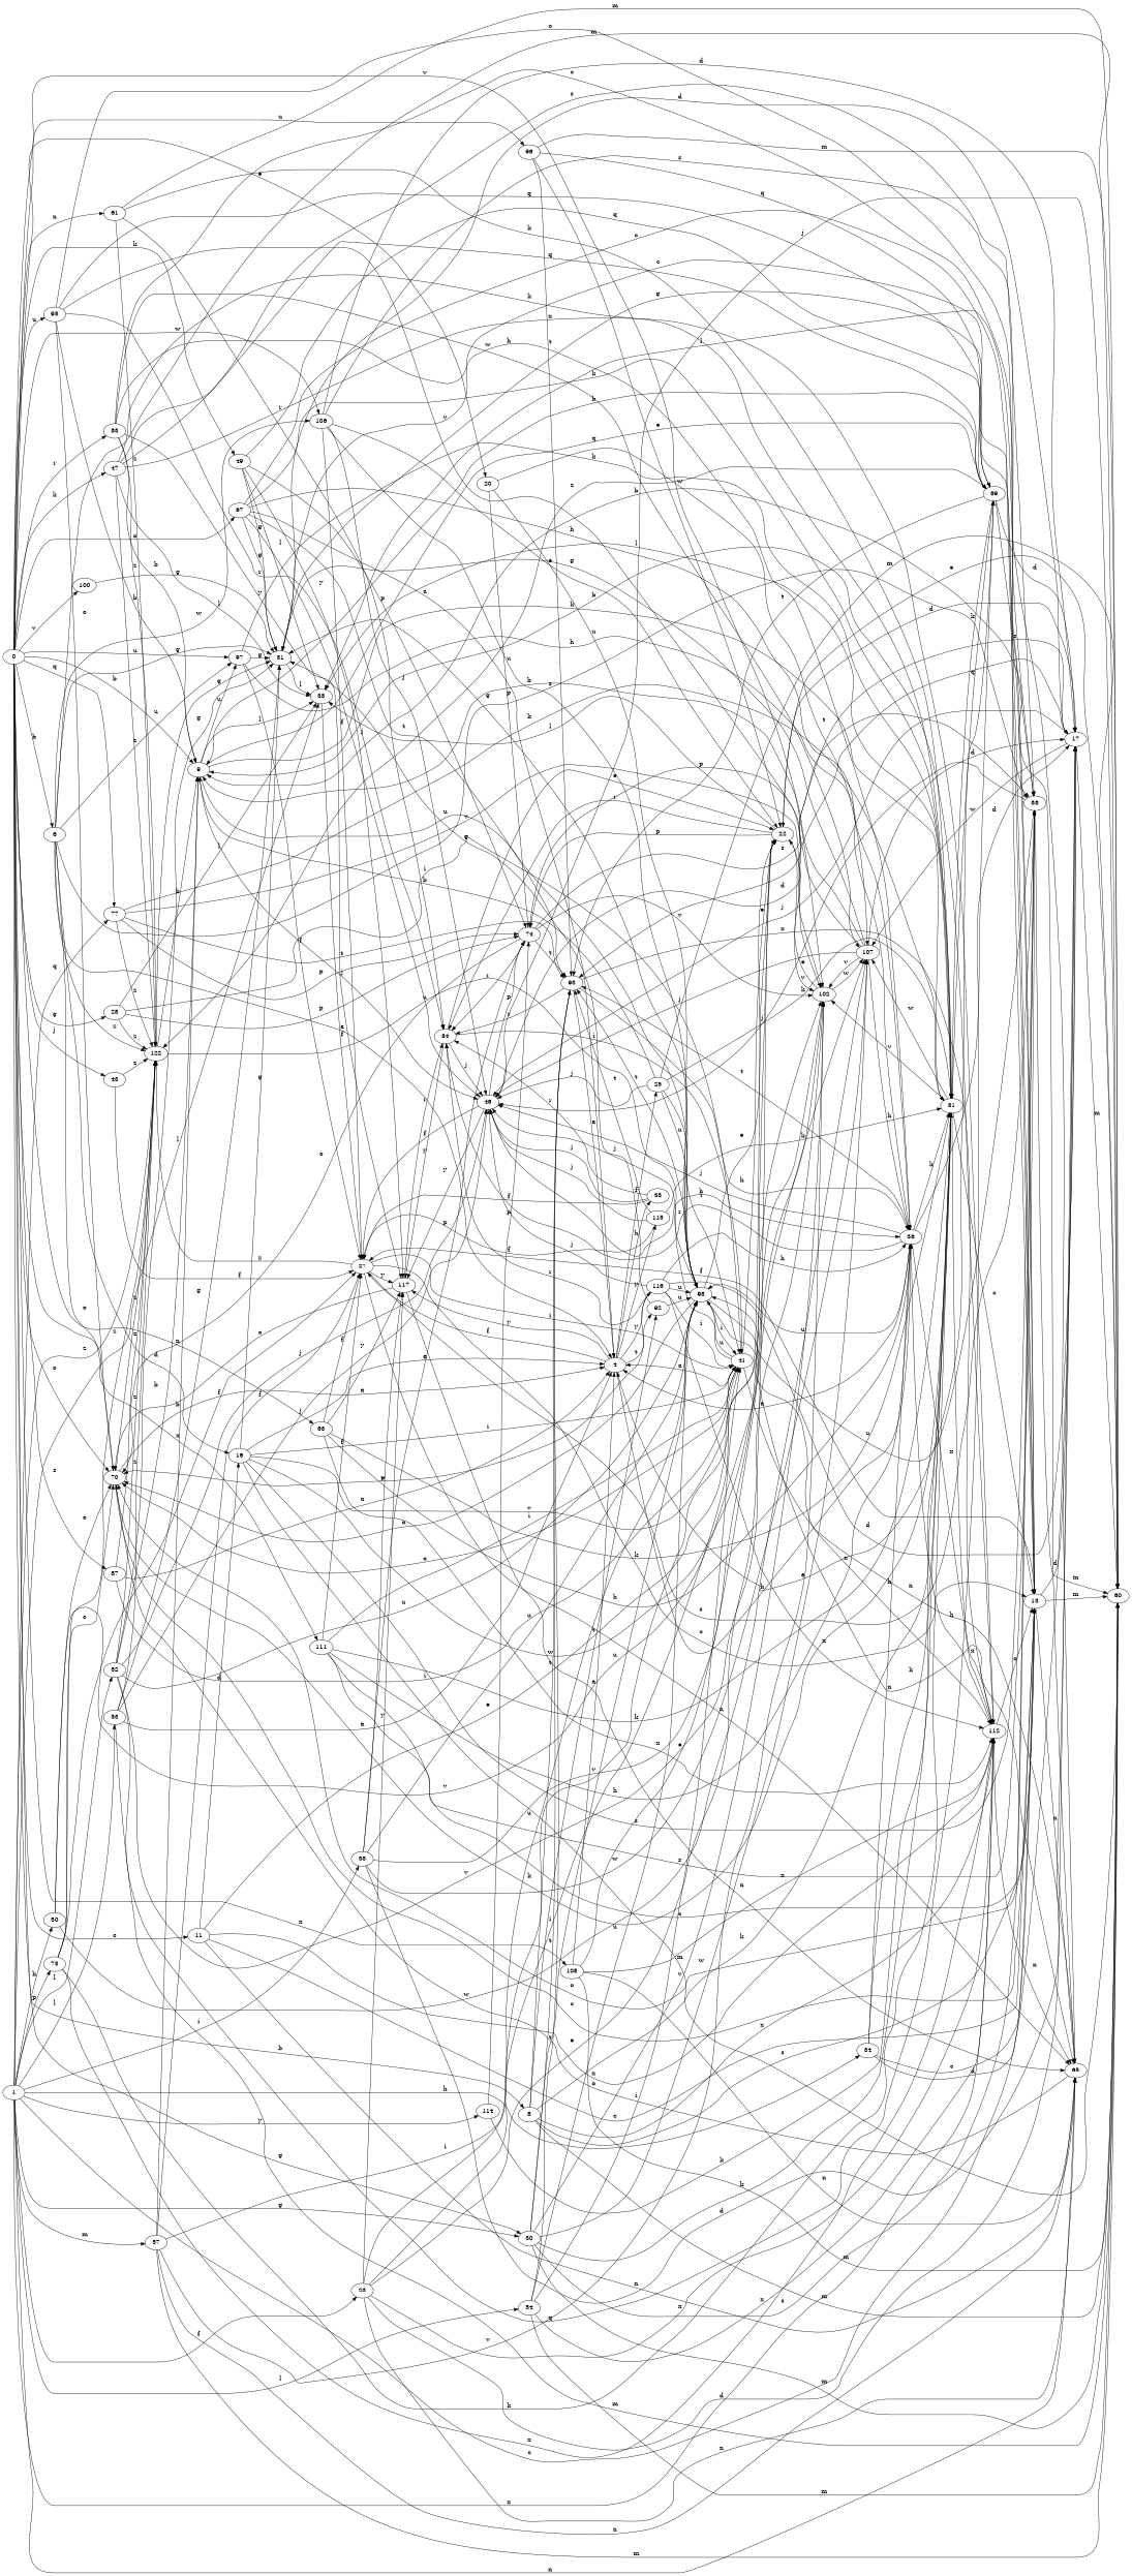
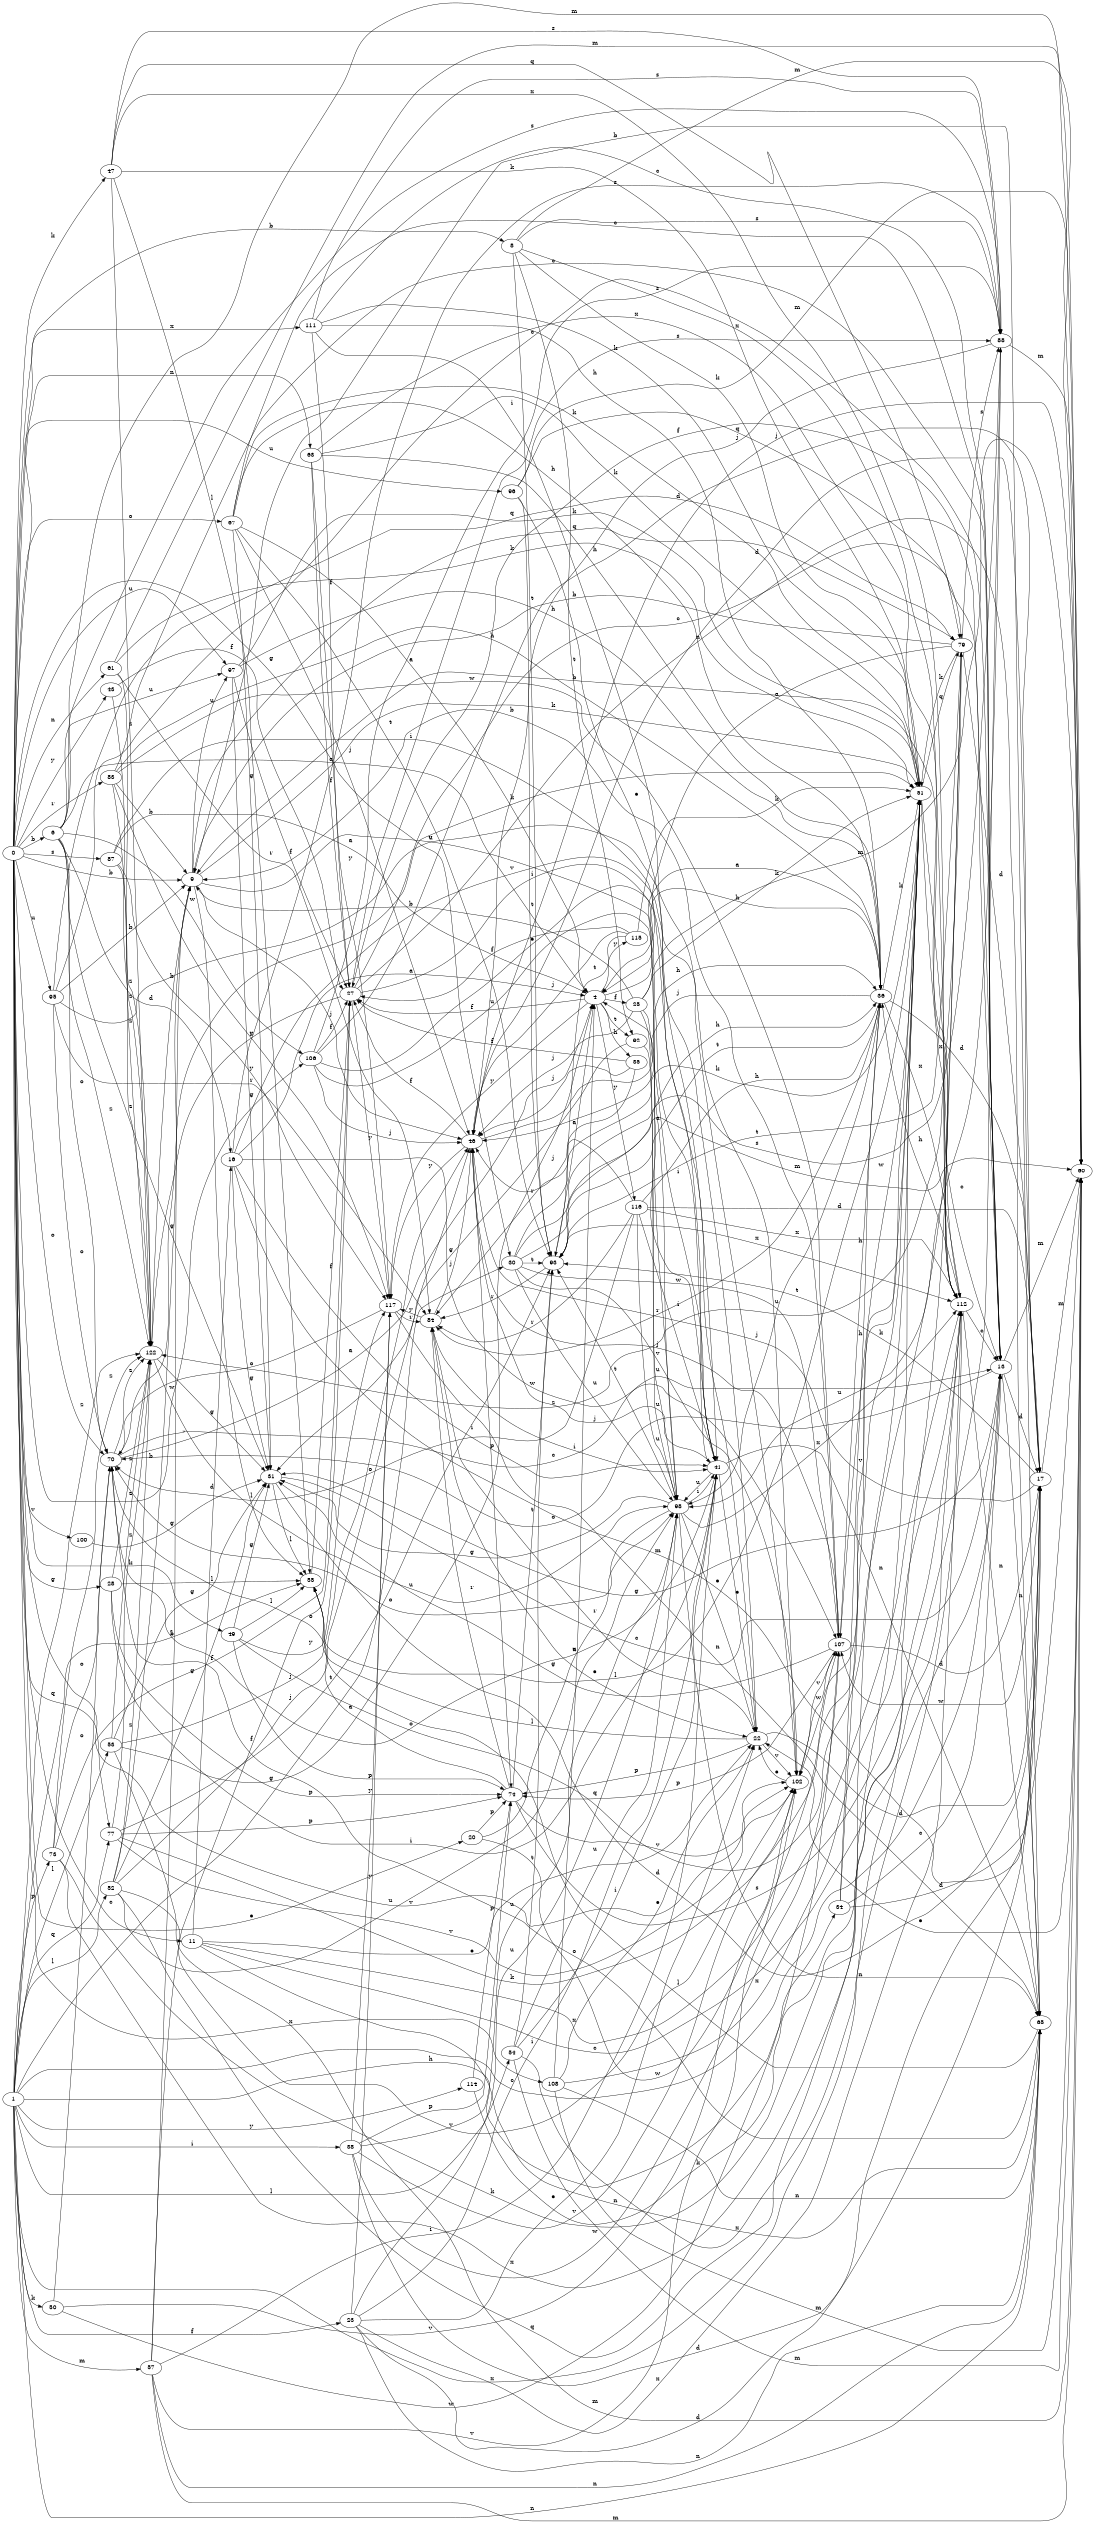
  strict digraph {
    rankdir=LR
    0
    6
    8
    9
    11
    20
    28
    30
    43
    47
    49
    61
    63
    67
    70
    77
    83
    87
    95
    96
    97
    100
    102
    106
    108
    111
    122
    4
    16
    31
    60
    88
    112
    92
    51
    93
    55
    46
-   79 [label=69]
+   79
    98
    13
    65
    22
    107
    74
    41
    27
    117
    84
    36
    17
    1
    23
    34
    38
    50
    52
    53
    54
    57
    73
    114
    25
    35
    115
    116
    0 -> 6 [label=b]
    0 -> 8 [label=b]
    0 -> 9 [label=b]
    0 -> 11 [label=c]
    0 -> 20 [label=e]
    0 -> 28 [label=g]
    0 -> 30 [label=g]
-   0 -> 43 [label=j]
+   0 -> 43 [label=y]
    0 -> 47 [label=k]
    0 -> 49 [label=k]
    0 -> 61 [label=n]
    0 -> 63 [label=n]
    0 -> 67 [label=o]
    0 -> 70 [label=o]
    0 -> 77 [label=q]
    0 -> 83 [label=r]
    0 -> 87 [label=s]
    0 -> 95 [label=u]
    0 -> 96 [label=u]
    0 -> 97 [label=u]
    0 -> 100 [label=v]
    0 -> 102 [label=v]
    0 -> 106 [label=w]
    0 -> 108 [label=x]
    0 -> 111 [label=x]
    6 -> 70 [label=o]
    6 -> 97 [label=u]
    6 -> 106 [label=w]
    6 -> 122 [label=z]
    6 -> 4 [label=a]
    6 -> 16 [label=d]
    6 -> 31 [label=g]
    6 -> 60 [label=m]
    6 -> 88 [label=s]
    8 -> 60 [label=m]
    8 -> 88 [label=s]
    8 -> 112 [label=x]
    8 -> 92 [label=t]
    8 -> 51 [label=k]
    8 -> 93 [label=t]
    9 -> 97 [label=u]
    9 -> 51 [label=k]
    9 -> 55 [label=l]
    9 -> 46 [label=j]
    9 -> 79 [label=q]
    9 -> 98 [label=u]
    11 -> 16 [label=d]
    11 -> 112 [label=x]
    11 -> 13 [label=c]
    11 -> 65 [label=n]
    11 -> 22 [label=e]
    20 -> 98 [label=u]
    20 -> 107 [label=w]
    20 -> 74 [label=p]
    28 -> 122 [label=z]
    28 -> 55 [label=l]
    28 -> 74 [label=p]
    28 -> 41 [label=i]
    30 -> 102 [label=v]
    30 -> 60 [label=m]
    30 -> 88 [label=s]
    30 -> 51 [label=k]
    30 -> 93 [label=t]
    30 -> 98 [label=u]
    30 -> 107 [label=w]
    43 -> 122 [label=z]
    43 -> 27 [label=f]
    47 -> 122 [label=z]
    47 -> 88 [label=s]
    47 -> 112 [label=x]
    47 -> 51 [label=k]
    47 -> 55 [label=l]
    47 -> 79 [label=q]
    49 -> 31 [label=g]
    49 -> 55 [label=l]
    49 -> 79 [label=q]
    49 -> 74 [label=p]
    49 -> 117 [label=y]
    61 -> 122 [label=z]
    61 -> 60 [label=m]
    61 -> 51 [label=k]
    61 -> 84 [label=r]
    63 -> 112 [label=x]
    63 -> 51 [label=k]
    63 -> 27 [label=f]
    63 -> 117 [label=y]
    63 -> 36 [label=h]
    67 -> 4 [label=a]
    67 -> 31 [label=g]
    67 -> 51 [label=k]
    67 -> 93 [label=t]
    67 -> 46 [label=j]
    67 -> 13 [label=c]
    67 -> 36 [label=h]
    70 -> 122 [label=z]
    70 -> 4 [label=a]
    70 -> 51 [label=k]
    70 -> 13 [label=c]
    77 -> 102 [label=v]
    77 -> 122 [label=z]
    77 -> 51 [label=k]
    77 -> 93 [label=t]
    77 -> 74 [label=p]
    83 -> 9 [label=b]
    83 -> 122 [label=z]
    83 -> 13 [label=c]
    83 -> 107 [label=w]
    83 -> 117 [label=y]
    83 -> 36 [label=h]
    87 -> 122 [label=z]
    87 -> 4 [label=a]
    87 -> 41 [label=i]
+   87 -> 117 [label=y]
    95 -> 9 [label=b]
    95 -> 70 [label=o]
    95 -> 102 [label=v]
    95 -> 79 [label=q]
    95 -> 13 [label=c]
    95 -> 84 [label=r]
    96 -> 60 [label=m]
    96 -> 93 [label=t]
    96 -> 79 [label=q]
    96 -> 22 [label=e]
    97 -> 31 [label=g]
    97 -> 51 [label=k]
    97 -> 27 [label=f]
    97 -> 36 [label=h]
    100 -> 31 [label=g]
    102 -> 22 [label=e]
    102 -> 107 [label=w]
    106 -> 88 [label=s]
    106 -> 46 [label=j]
    106 -> 98 [label=u]
    106 -> 22 [label=e]
    106 -> 27 [label=f]
    106 -> 17 [label=d]
    108 -> 4 [label=a]
    108 -> 60 [label=m]
    108 -> 112 [label=x]
    108 -> 65 [label=n]
    108 -> 22 [label=e]
    111 -> 88 [label=s]
    111 -> 51 [label=k]
    111 -> 13 [label=c]
    111 -> 41 [label=i]
    111 -> 27 [label=f]
    111 -> 36 [label=h]
    122 -> 9 [label=b]
    122 -> 31 [label=g]
    122 -> 98 [label=u]
    4 -> 92 [label=t]
    4 -> 27 [label=f]
    4 -> 117 [label=y]
    4 -> 36 [label=h]
    4 -> 25 [label=f]
    4 -> 35 [label=h]
    4 -> 115 [label=y]
    4 -> 116 [label=y]
    16 -> 102 [label=v]
    16 -> 4 [label=a]
    16 -> 31 [label=g]
    16 -> 60 [label=m]
    16 -> 88 [label=s]
    16 -> 107 [label=w]
    16 -> 41 [label=i]
    31 -> 55 [label=l]
    31 -> 13 [label=c]
    31 -> 17 [label=d]
    60 -> 46 [label=j]
    60 -> 22 [label=e]
    88 -> 60 [label=m]
    88 -> 46 [label=j]
    88 -> 98 [label=u]
    112 -> 9 [label=b]
    112 -> 13 [label=c]
    112 -> 65 [label=n]
    112 -> 36 [label=h]
    92 -> 31 [label=g]
    92 -> 98 [label=u]
    51 -> 102 [label=v]
    51 -> 112 [label=x]
    51 -> 55 [label=l]
    51 -> 79 [label=q]
    51 -> 13 [label=c]
    51 -> 107 [label=w]
    93 -> 4 [label=a]
    93 -> 112 [label=x]
    93 -> 84 [label=r]
    93 -> 36 [label=h]
    55 -> 27 [label=f]
    46 -> 74 [label=p]
    46 -> 27 [label=f]
    46 -> 117 [label=y]
    46 -> 36 [label=h]
    46 -> 17 [label=d]
    79 -> 9 [label=b]
    79 -> 122 [label=z]
    79 -> 4 [label=a]
    79 -> 88 [label=s]
    79 -> 51 [label=k]
    79 -> 93 [label=t]
    79 -> 17 [label=d]
    98 -> 70 [label=o]
    98 -> 31 [label=g]
    98 -> 112 [label=x]
    98 -> 93 [label=t]
    98 -> 65 [label=n]
    98 -> 22 [label=e]
    98 -> 41 [label=i]
    13 -> 70 [label=o]
    13 -> 31 [label=g]
    13 -> 60 [label=m]
    13 -> 65 [label=n]
    13 -> 27 [label=f]
    13 -> 17 [label=d]
    65 -> 9 [label=b]
    65 -> 70 [label=o]
    65 -> 55 [label=l]
    22 -> 102 [label=v]
    22 -> 55 [label=l]
    22 -> 74 [label=p]
    22 -> 84 [label=r]
    22 -> 17 [label=d]
    107 -> 9 [label=b]
    107 -> 102 [label=v]
    107 -> 31 [label=g]
    107 -> 46 [label=j]
    107 -> 74 [label=p]
    107 -> 36 [label=h]
    107 -> 17 [label=d]
    74 -> 70 [label=o]
    74 -> 102 [label=v]
    74 -> 88 [label=s]
    74 -> 93 [label=t]
    74 -> 84 [label=r]
    41 -> 70 [label=o]
    41 -> 4 [label=a]
    41 -> 46 [label=j]
    41 -> 98 [label=u]
    41 -> 65 [label=n]
    41 -> 22 [label=e]
    27 -> 122 [label=z]
    27 -> 88 [label=s]
    27 -> 13 [label=c]
    27 -> 65 [label=n]
    27 -> 41 [label=i]
    27 -> 117 [label=y]
    117 -> 70 [label=o]
    117 -> 65 [label=n]
    117 -> 84 [label=r]
    84 -> 46 [label=j]
    84 -> 22 [label=e]
    84 -> 41 [label=i]
    84 -> 117 [label=y]
    36 -> 4 [label=a]
    36 -> 112 [label=x]
    36 -> 51 [label=k]
    36 -> 93 [label=t]
    36 -> 46 [label=j]
    36 -> 98 [label=u]
    36 -> 84 [label=r]
    36 -> 17 [label=d]
    17 -> 60 [label=m]
    17 -> 93 [label=t]
    17 -> 46 [label=j]
    17 -> 107 [label=w]
    1 -> 30 [label=g]
    1 -> 77 [label=q]
    1 -> 122 [label=z]
    1 -> 112 [label=x]
    1 -> 55 [label=l]
    1 -> 13 [label=c]
    1 -> 65 [label=n]
    1 -> 23 [label=f]
    1 -> 34 [label=h]
    1 -> 38 [label=i]
    1 -> 50 [label=k]
    1 -> 52 [label=l]
    1 -> 53 [label=l]
    1 -> 54 [label=l]
    1 -> 57 [label=m]
    1 -> 73 [label=p]
    1 -> 114 [label=y]
    23 -> 112 [label=x]
    23 -> 98 [label=u]
    23 -> 65 [label=n]
    23 -> 22 [label=e]
    23 -> 41 [label=i]
    23 -> 117 [label=y]
    23 -> 17 [label=d]
    34 -> 51 [label=k]
    34 -> 13 [label=c]
    34 -> 36 [label=h]
    34 -> 17 [label=d]
    38 -> 102 [label=v]
    38 -> 98 [label=u]
    38 -> 107 [label=w]
    38 -> 74 [label=p]
    38 -> 117 [label=y]
    38 -> 17 [label=d]
    50 -> 70 [label=o]
    50 -> 102 [label=v]
    50 -> 107 [label=w]
    52 -> 9 [label=b]
    52 -> 102 [label=v]
    52 -> 122 [label=z]
    52 -> 31 [label=g]
    52 -> 46 [label=j]
    52 -> 79 [label=q]
    52 -> 98 [label=u]
    53 -> 122 [label=z]
    53 -> 4 [label=a]
    53 -> 31 [label=g]
    53 -> 60 [label=m]
    53 -> 46 [label=j]
    54 -> 60 [label=m]
    54 -> 112 [label=x]
    54 -> 93 [label=t]
    54 -> 98 [label=u]
    54 -> 41 [label=i]
    57 -> 9 [label=b]
    57 -> 102 [label=v]
    57 -> 60 [label=m]
    57 -> 65 [label=n]
    57 -> 41 [label=i]
    57 -> 27 [label=f]
    73 -> 70 [label=o]
    73 -> 122 [label=z]
    73 -> 112 [label=x]
    73 -> 51 [label=k]
    73 -> 27 [label=f]
    114 -> 51 [label=k]
    114 -> 74 [label=p]
    25 -> 9 [label=b]
    25 -> 60 [label=m]
    25 -> 51 [label=k]
    25 -> 46 [label=j]
    25 -> 98 [label=u]
    25 -> 41 [label=i]
    35 -> 46 [label=j]
    35 -> 27 [label=f]
    35 -> 84 [label=r]
    115 -> 51 [label=k]
    115 -> 93 [label=t]
    115 -> 46 [label=j]
    115 -> 27 [label=f]
    116 -> 70 [label=o]
    116 -> 112 [label=x]
    116 -> 46 [label=j]
    116 -> 98 [label=u]
    116 -> 41 [label=i]
    116 -> 84 [label=r]
    116 -> 36 [label=h]
    116 -> 17 [label=d]
  }
